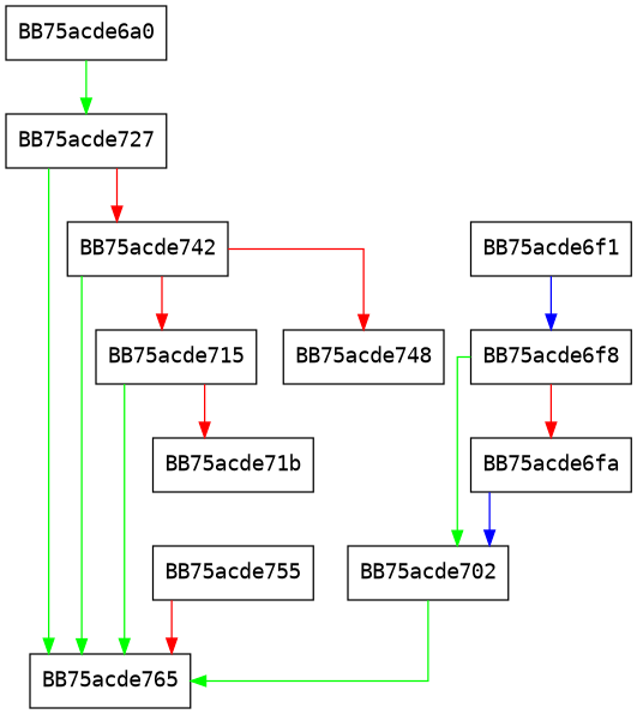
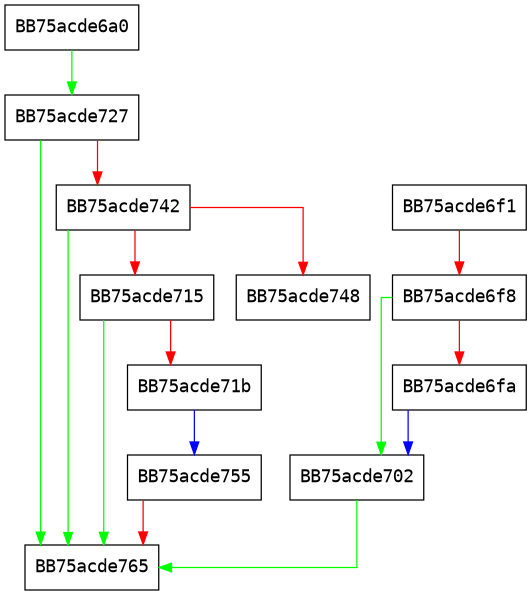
  digraph {
    fontname="DejaVu Sans Mono"
    splines=ortho
    node [fontname="DejaVu Sans Mono" shape=box]
    edge [color=red fontname="DejaVu Sans Mono"]
    BB75acde6a0
    BB75acde727
    BB75acde765
    BB75acde742
    BB75acde6f1
    BB75acde6f8
    BB75acde715
    BB75acde748
    BB75acde702
    BB75acde6fa
    BB75acde71b
    BB75acde755
    BB75acde6a0 -> BB75acde727 [color=green]
    BB75acde727 -> BB75acde765 [color=green]
    BB75acde727 -> BB75acde742
    BB75acde742 -> BB75acde765 [color=green]
    BB75acde742 -> BB75acde715
    BB75acde742 -> BB75acde748
-   BB75acde6f1 -> BB75acde6f8 [color=blue]
+   BB75acde6f1 -> BB75acde6f8
    BB75acde6f8 -> BB75acde702 [color=green]
    BB75acde6f8 -> BB75acde6fa
    BB75acde715 -> BB75acde765 [color=green]
    BB75acde715 -> BB75acde71b
    BB75acde702 -> BB75acde765 [color=green]
    BB75acde6fa -> BB75acde702 [color=blue]
+   BB75acde71b -> BB75acde755 [color=blue]
    BB75acde755 -> BB75acde765
  }
